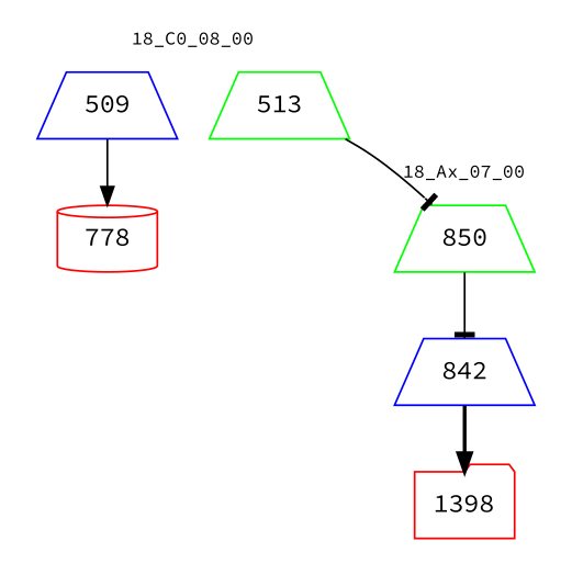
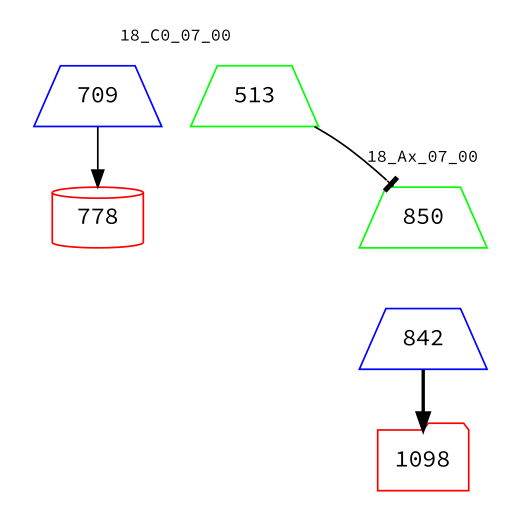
  digraph {
    fontname="Source Code Pro"
    node [color=green fontname="Source Code Pro" shape=trapezium]
    edge [arrowhead=tee color=black fontname="Source Code Pro" style=solid]
    n1 [label=850]
    n2 [color=blue label=842]
-   n3 [color=red label=1398 shape=folder]
+   n3 [color=red label=1098 shape=folder]
    n4 [label=513]
-   n5 [color=blue label=509]
+   n5 [color=blue label=709]
    n6 [color=red label=778 shape=cylinder]
    subgraph cluster_1 {
      color=white
      fontsize=10
      label="18_Ax_07_00"
      n1
      n2
      n3
    }
    subgraph cluster_2 {
      color=white
      fontsize=10
-     label="18_C0_08_00"
+     label="18_C0_07_00"
      n4
      n5
      n6
    }
-   n1 -> n2
    n2 -> n3 [arrowhead=normal style=bold]
    n4 -> n1
    n5 -> n6 [arrowhead=normal]
  }
